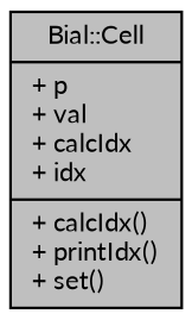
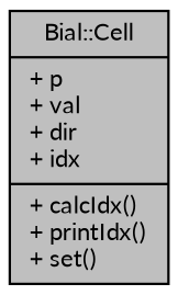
  digraph {
    fontname=Lato
-   n1 [color=black fillcolor=grey75 fontcolor=black fontname=Lato fontsize=10 height=0.2 label="{Bial::Cell\n|+ p\l+ val\l+ calcIdx\l+ idx\l|+ calcIdx()\l+ printIdx()\l+ set()\l}" shape=record style=filled width=0.4]
+   n1 [color=black fillcolor=grey75 fontcolor=black fontname=Lato fontsize=10 height=0.2 label="{Bial::Cell\n|+ p\l+ val\l+ dir\l+ idx\l|+ calcIdx()\l+ printIdx()\l+ set()\l}" shape=record style=filled width=0.4]
  }
